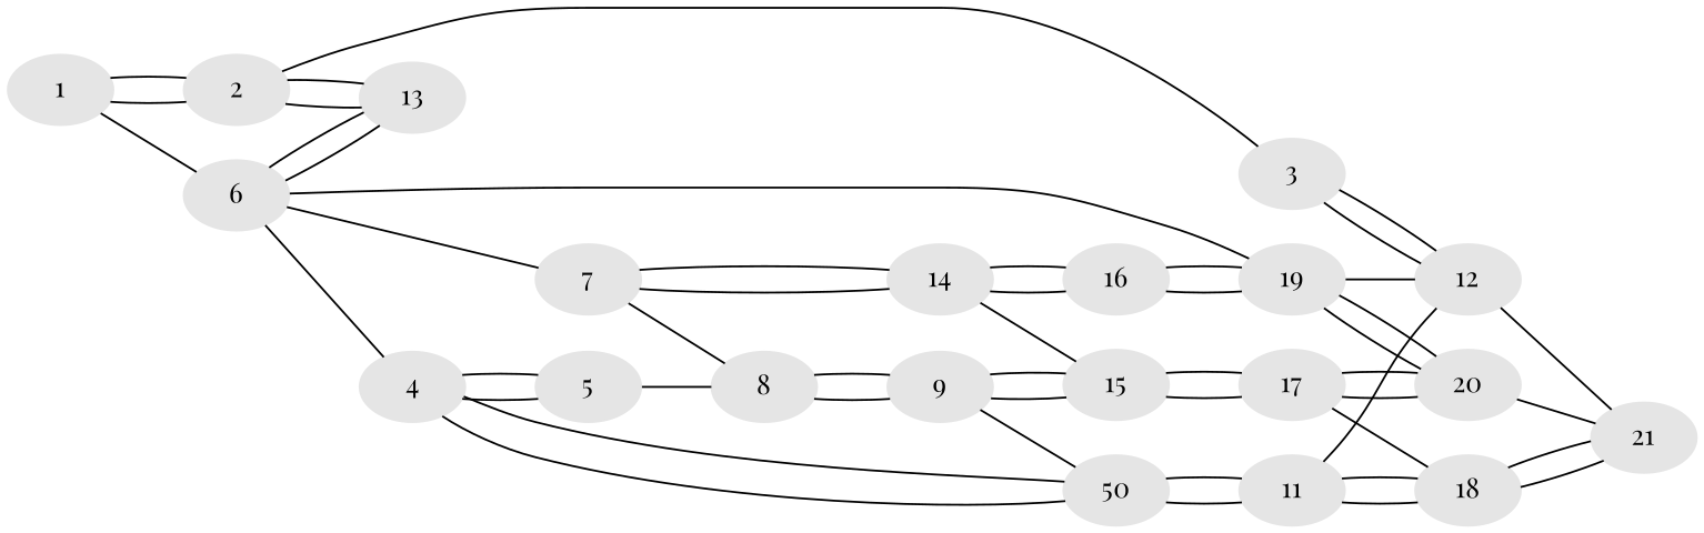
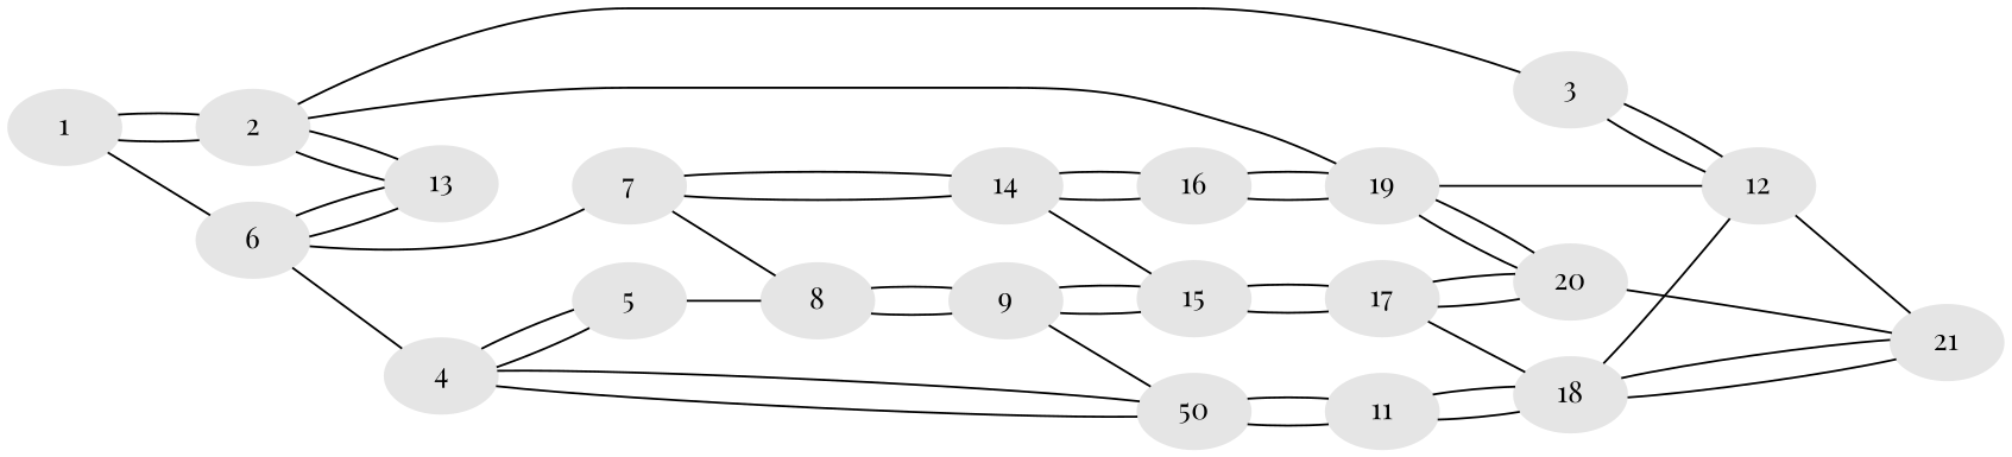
  graph {
    fontname="Playfair Display"
    rankdir=LR
    node [color=gray90 fontname="Playfair Display" style=filled]
    edge [fontname="Playfair Display"]
    1
    2
    6
    3
    13
    19
    4
    7
    12
    20
    5
    n12 [label=50]
    21
    8
    11
    9
    14
    15
    16
    17
    18
    1 -- 2
    1 -- 2
    1 -- 6
    2 -- 3
    2 -- 13
    2 -- 13
-   6 -- 19
+   2 -- 19
    6 -- 13
    6 -- 13
    6 -- 4
    6 -- 7
    3 -- 12
    3 -- 12
    19 -- 12
    19 -- 20
    19 -- 20
    4 -- 5
    4 -- 5
    4 -- n12
    4 -- n12
    7 -- 8
    7 -- 14
    7 -- 14
    12 -- 21
    20 -- 21
    5 -- 8
    n12 -- 11
    n12 -- 11
    8 -- 9
    8 -- 9
-   11 -- 12
+   18 -- 12
    11 -- 18
    11 -- 18
    9 -- n12
    9 -- 15
    9 -- 15
    14 -- 15
    14 -- 16
    14 -- 16
    15 -- 17
    15 -- 17
    16 -- 19
    16 -- 19
    17 -- 20
    17 -- 20
    17 -- 18
    18 -- 21
    18 -- 21
  }
